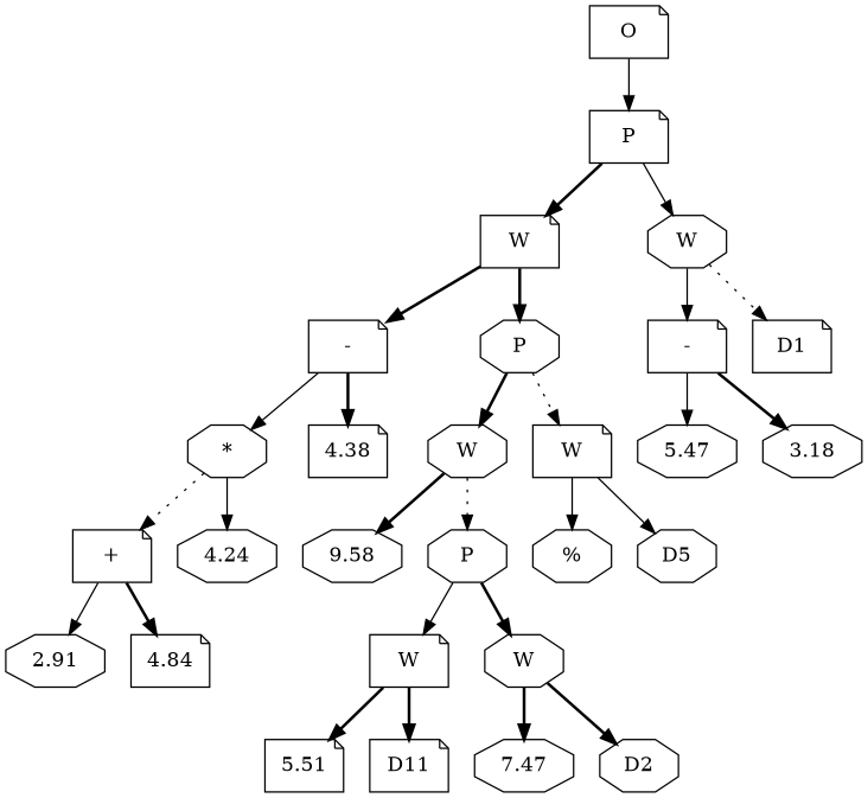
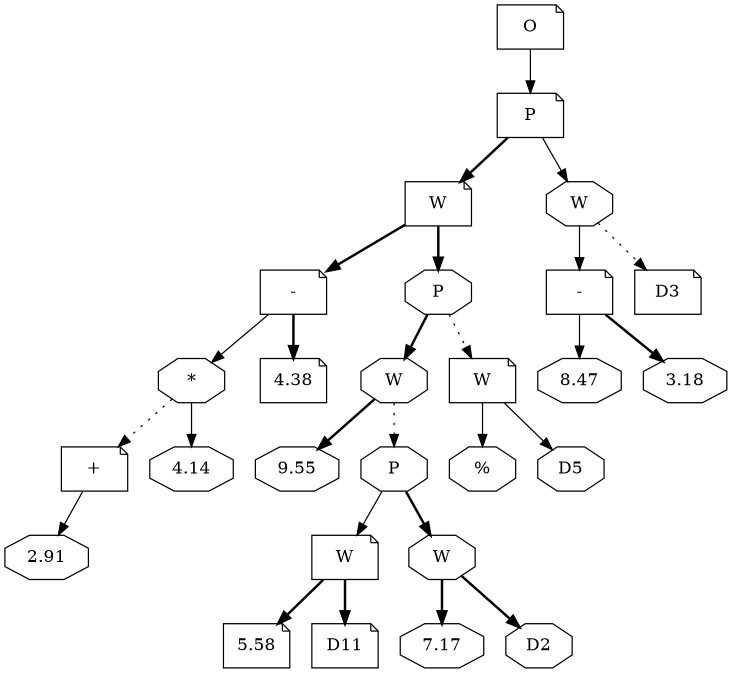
  digraph {
    node [shape=octagon]
    edge [style=bold]
    n1 [label=O shape=note]
    n2 [label=P shape=note]
    n3 [label=W shape=note]
    n4 [label=W]
    n5 [label="-" shape=note]
    n6 [label=P]
    n7 [label="-" shape=note]
-   n8 [label=D1 shape=note]
+   n8 [label=D3 shape=note]
    n9 [label="*"]
    n10 [label=4.38 shape=note]
    n11 [label=W]
    n12 [label=W shape=note]
    n13 [label="+" shape=note]
-   n14 [label=4.24]
+   n14 [label=4.14]
    n15 [label=2.91]
-   n16 [label=4.84 shape=note]
-   n17 [label=9.58]
+   n17 [label=9.55]
    n18 [label=P]
    n19 [label="%"]
    n20 [label=D5]
    n21 [label=W shape=note]
    n22 [label=W]
-   n23 [label=5.51 shape=note]
+   n23 [label=5.58 shape=note]
    n24 [label=D11 shape=note]
-   n25 [label=7.47]
+   n25 [label=7.17]
    n26 [label=D2]
-   n27 [label=5.47]
+   n27 [label=8.47]
    n28 [label=3.18]
    n1 -> n2 [style=solid]
    n2 -> n3
    n2 -> n4 [style=solid]
    n3 -> n5
    n3 -> n6
    n4 -> n7 [style=solid]
    n4 -> n8 [style=dotted]
    n5 -> n9 [style=solid]
    n5 -> n10
    n6 -> n11
    n6 -> n12 [style=dotted]
    n7 -> n27 [style=solid]
    n7 -> n28
    n9 -> n13 [style=dotted]
    n9 -> n14 [style=solid]
    n11 -> n17
    n11 -> n18 [style=dotted]
    n12 -> n19 [style=solid]
    n12 -> n20 [style=solid]
    n13 -> n15 [style=solid]
-   n13 -> n16
    n18 -> n21 [style=solid]
    n18 -> n22
    n21 -> n23
    n21 -> n24
    n22 -> n25
    n22 -> n26
  }
